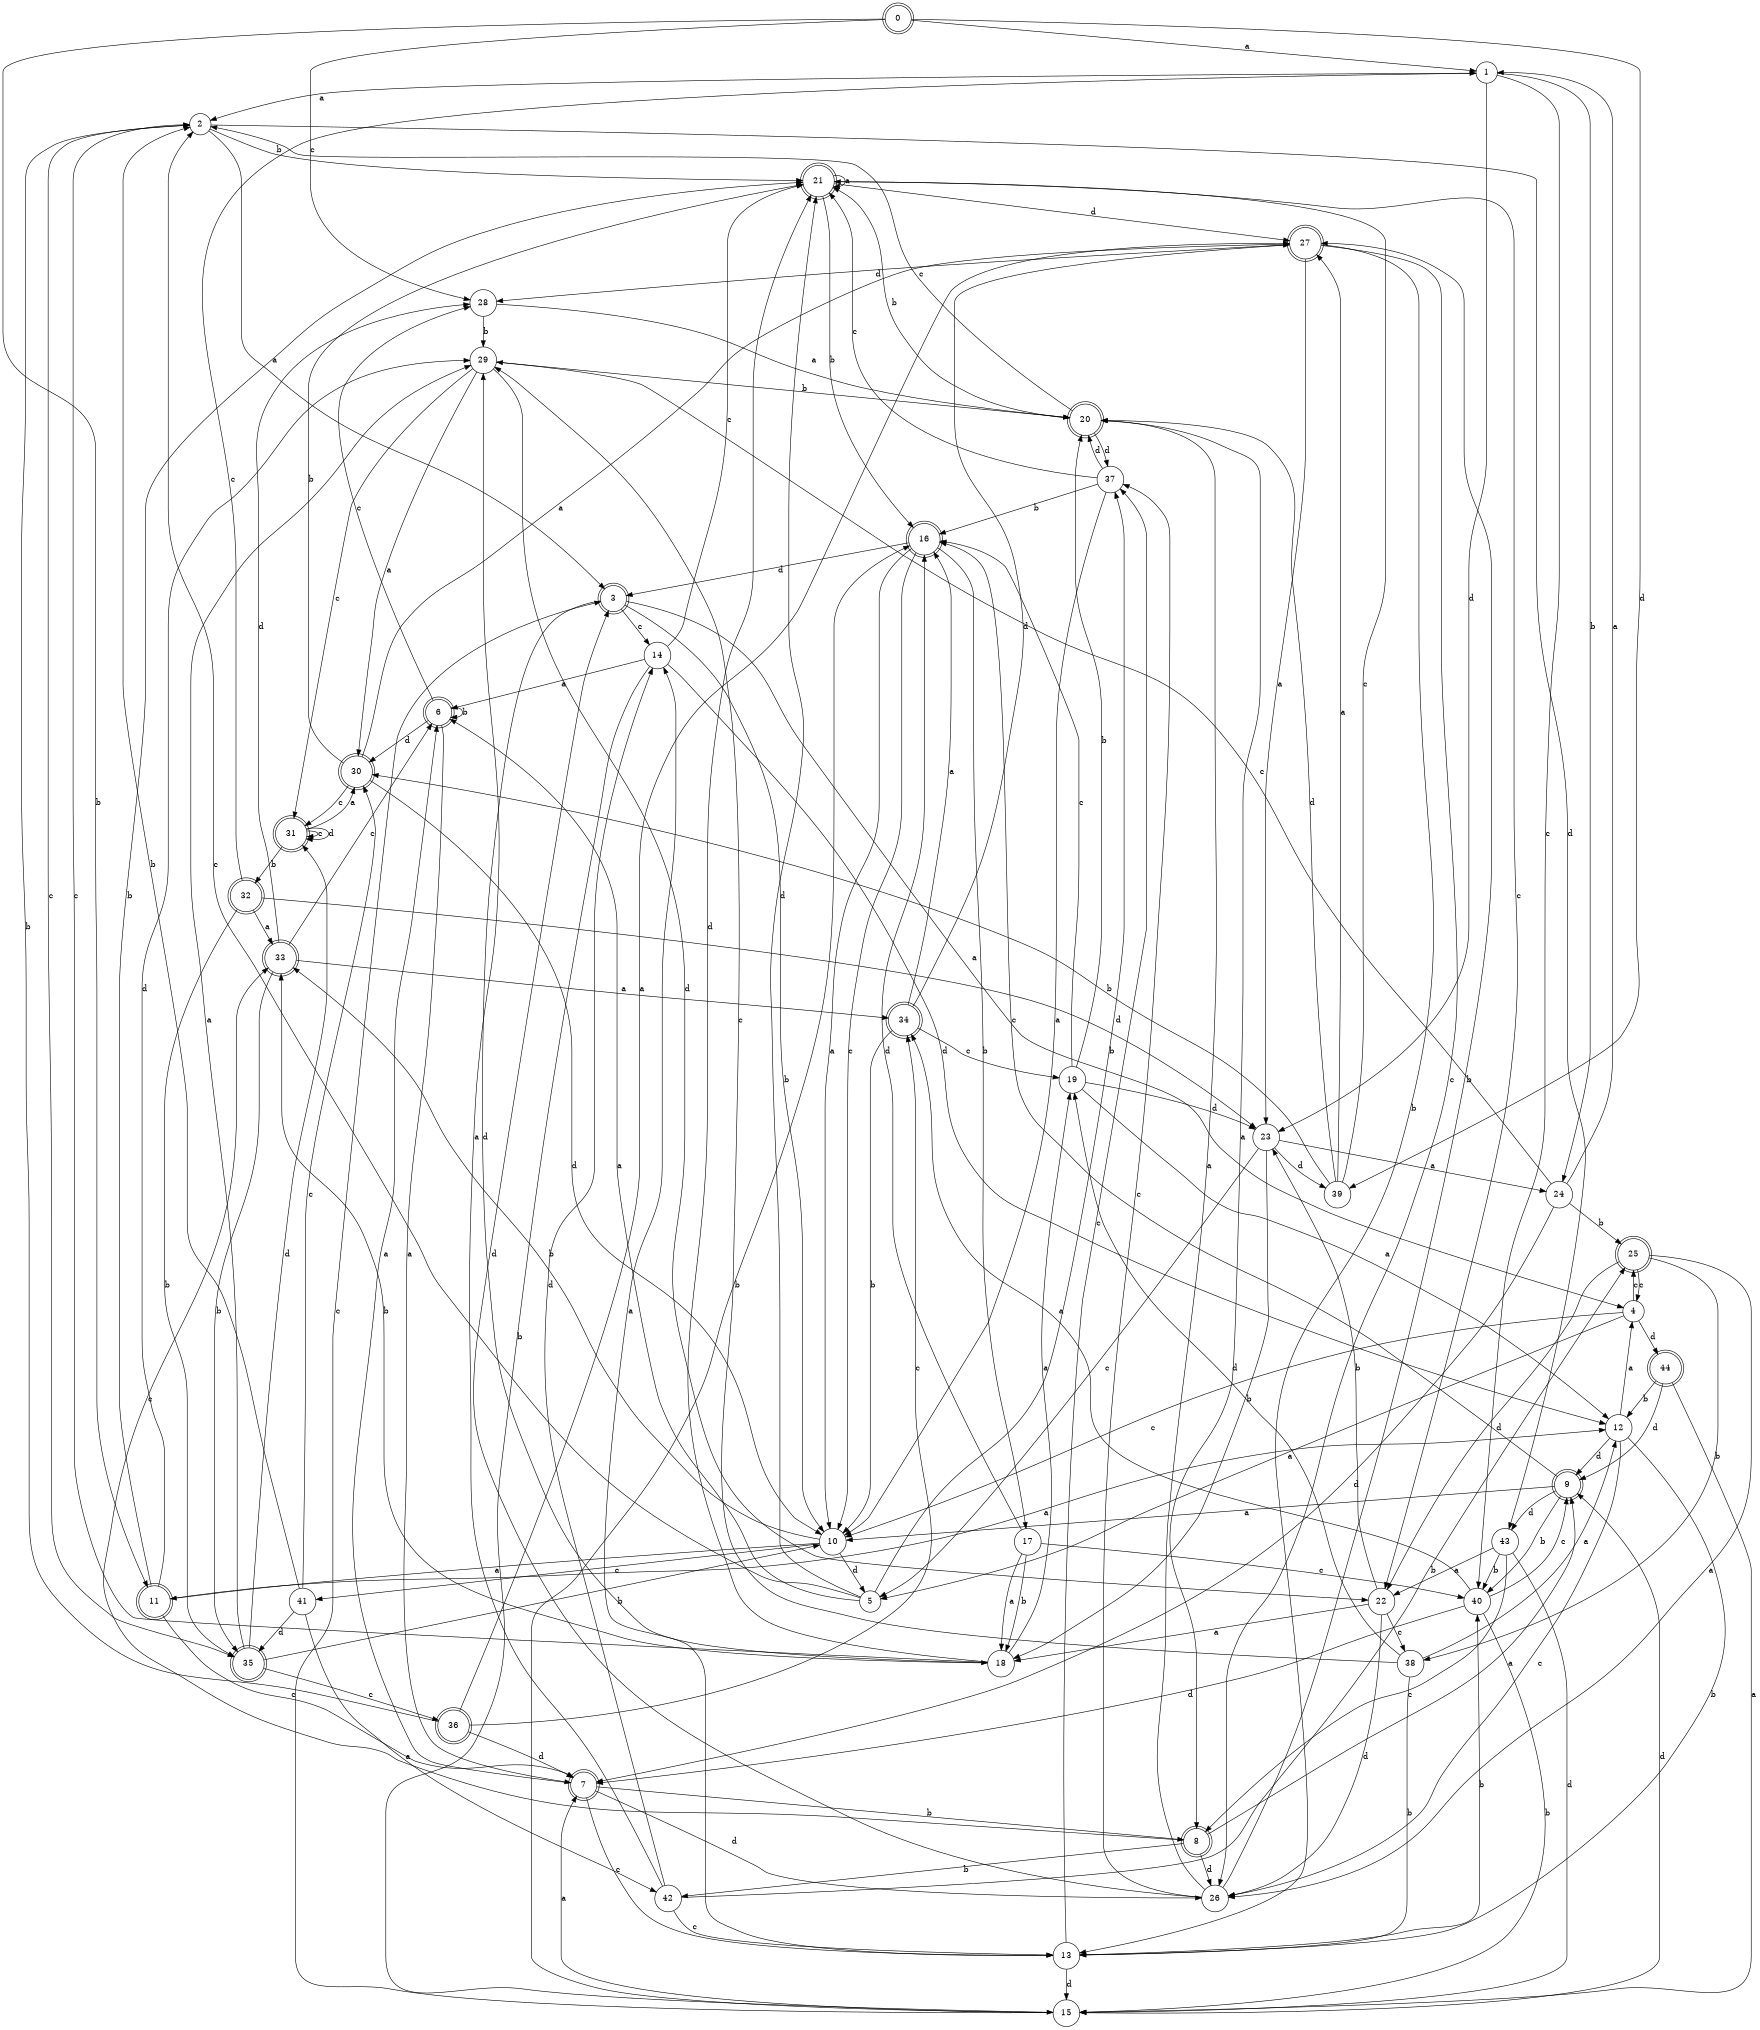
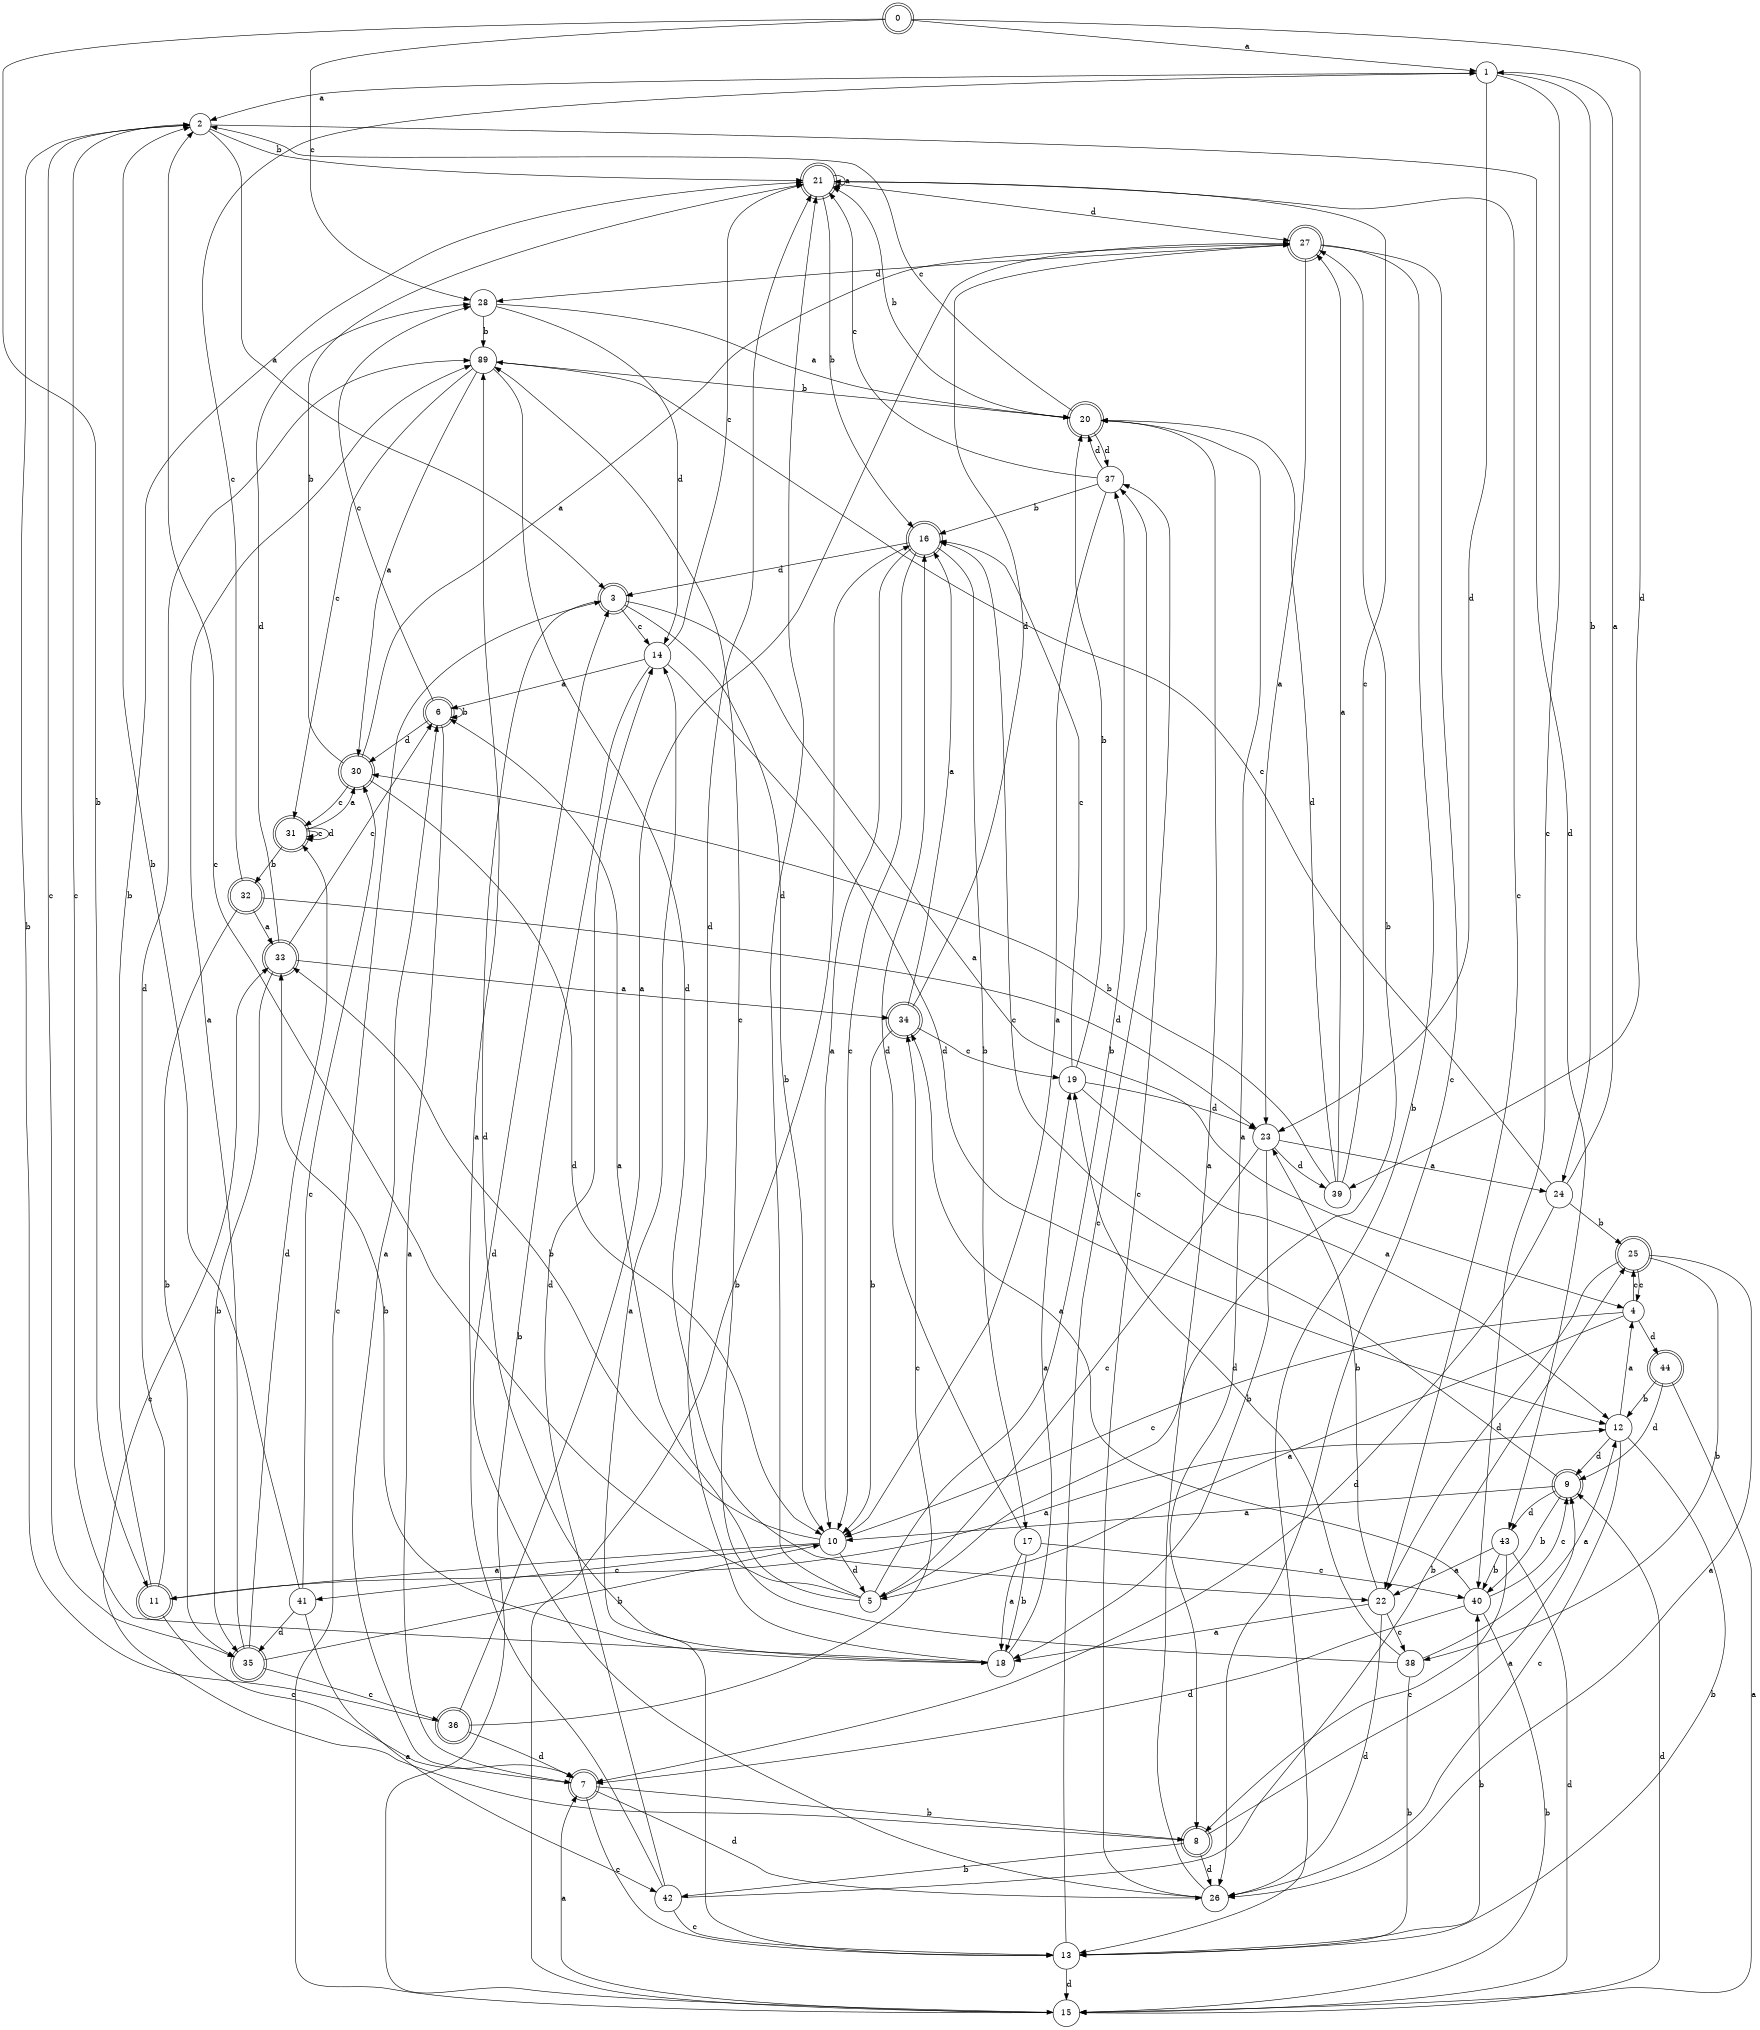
  digraph {
    rankdir=TB
    node [color=black fillcolor=white shape=circle style=filled]
    n1 [label=0 shape=doublecircle style="rounded,filled"]
    n2 [label=1]
    n3 [label=11 shape=doublecircle style="rounded,filled"]
    n4 [label=28]
    n5 [label=39]
    n6 [label=2]
    n7 [label=23]
    n8 [label=24]
    n9 [label=40]
    n10 [label=21 shape=doublecircle style="rounded,filled"]
    n11 [label=7 shape=doublecircle style="rounded,filled"]
    n12 [label=12]
-   n13 [label=29]
+   n13 [label=89]
    n14 [label=14]
    n15 [label=20 shape=doublecircle style="rounded,filled"]
    n16 [label=30 shape=doublecircle style="rounded,filled"]
    n17 [label=27 shape=doublecircle style="rounded,filled"]
    n18 [label=3 shape=doublecircle style="rounded,filled"]
    n19 [label=35 shape=doublecircle style="rounded,filled"]
    n20 [label=43]
    n21 [label=18]
    n22 [label=5]
    n23 [label=25 shape=doublecircle style="rounded,filled"]
    n24 [label=9 shape=doublecircle style="rounded,filled"]
    n25 [label=15]
    n26 [label=34 shape=doublecircle style="rounded,filled"]
    n27 [label=4]
    n28 [label=10]
    n29 [label=16 shape=doublecircle style="rounded,filled"]
    n30 [label=22]
    n31 [label=31 shape=doublecircle style="rounded,filled"]
    n32 [label=36 shape=doublecircle style="rounded,filled"]
    n33 [label=8 shape=doublecircle style="rounded,filled"]
    n34 [label=44 shape=doublecircle style="rounded,filled"]
    n35 [label=33 shape=doublecircle style="rounded,filled"]
    n36 [label=41]
    n37 [label=6 shape=doublecircle style="rounded,filled"]
    n38 [label=19]
    n39 [label=37]
    n40 [label=26]
    n41 [label=38]
    n42 [label=13]
    n43 [label=42]
    n44 [label=17]
    n45 [label=32 shape=doublecircle style="rounded,filled"]
    n1 -> n2 [label=a]
    n1 -> n3 [label=b]
    n1 -> n4 [label=c]
    n1 -> n5 [label=d]
    n2 -> n6 [label=a]
    n2 -> n7 [label=d]
    n2 -> n8 [label=b]
    n2 -> n9 [label=c]
    n3 -> n10 [label=b]
    n3 -> n11 [label=c]
    n3 -> n12 [label=a]
    n3 -> n13 [label=d]
    n4 -> n13 [label=b]
+   n4 -> n14 [label=d]
    n4 -> n15 [label=a]
    n5 -> n10 [label=c]
    n5 -> n15 [label=d]
    n5 -> n16 [label=b]
    n5 -> n17 [label=a]
    n6 -> n10 [label=b]
    n6 -> n18 [label=a]
    n6 -> n19 [label=c]
    n6 -> n20 [label=d]
    n7 -> n5 [label=d]
    n7 -> n8 [label=a]
    n7 -> n21 [label=b]
    n7 -> n22 [label=c]
    n8 -> n2 [label=a]
    n8 -> n11 [label=d]
    n8 -> n13 [label=c]
    n8 -> n23 [label=b]
    n9 -> n11 [label=d]
    n9 -> n24 [label=c]
    n9 -> n25 [label=b]
    n9 -> n26 [label=a]
    n10 -> n10 [label=a]
    n10 -> n17 [label=d]
    n10 -> n29 [label=b]
    n10 -> n30 [label=c]
    n11 -> n33 [label=b]
    n11 -> n37 [label=a]
    n11 -> n40 [label=d]
    n11 -> n42 [label=c]
    n12 -> n24 [label=d]
    n12 -> n27 [label=a]
    n12 -> n40 [label=c]
    n12 -> n42 [label=b]
    n13 -> n15 [label=b]
    n13 -> n16 [label=a]
    n13 -> n30 [label=d]
    n13 -> n31 [label=c]
    n14 -> n10 [label=c]
    n14 -> n12 [label=d]
    n14 -> n25 [label=b]
    n14 -> n37 [label=a]
    n15 -> n6 [label=c]
    n15 -> n10 [label=b]
    n15 -> n33 [label=a]
    n15 -> n39 [label=d]
    n16 -> n10 [label=b]
    n16 -> n17 [label=a]
    n16 -> n28 [label=d]
    n16 -> n31 [label=c]
    n17 -> n4 [label=d]
    n17 -> n7 [label=a]
    n17 -> n40 [label=c]
    n17 -> n42 [label=b]
    n18 -> n14 [label=c]
    n18 -> n21 [label=d]
    n18 -> n27 [label=a]
    n18 -> n28 [label=b]
    n19 -> n13 [label=a]
    n19 -> n28 [label=b]
    n19 -> n31 [label=d]
    n19 -> n32 [label=c]
    n20 -> n9 [label=b]
    n20 -> n25 [label=d]
    n20 -> n30 [label=a]
    n20 -> n33 [label=c]
    n21 -> n6 [label=c]
    n21 -> n10 [label=d]
    n21 -> n35 [label=b]
    n21 -> n38 [label=a]
    n22 -> n6 [label=c]
    n22 -> n10 [label=d]
    n22 -> n37 [label=a]
    n22 -> n39 [label=b]
    n23 -> n27 [label=c]
    n23 -> n30 [label=d]
    n23 -> n40 [label=a]
    n23 -> n41 [label=b]
    n24 -> n9 [label=b]
    n24 -> n20 [label=d]
    n24 -> n28 [label=a]
    n24 -> n29 [label=c]
    n25 -> n11 [label=a]
    n25 -> n18 [label=c]
    n25 -> n24 [label=d]
    n25 -> n29 [label=b]
    n26 -> n17 [label=d]
    n26 -> n28 [label=b]
    n26 -> n29 [label=a]
    n26 -> n38 [label=c]
    n27 -> n22 [label=a]
    n27 -> n23 [label=c]
    n27 -> n28 [label=c]
    n27 -> n34 [label=d]
    n28 -> n3 [label=a]
    n28 -> n22 [label=d]
    n28 -> n35 [label=b]
    n28 -> n36 [label=c]
    n29 -> n18 [label=d]
    n29 -> n28 [label=a]
    n29 -> n28 [label=c]
    n29 -> n44 [label=b]
    n30 -> n7 [label=b]
    n30 -> n21 [label=a]
    n30 -> n40 [label=d]
    n30 -> n41 [label=c]
    n31 -> n16 [label=a]
    n31 -> n31 [label=c]
    n31 -> n31 [label=d]
    n31 -> n45 [label=b]
    n32 -> n6 [label=b]
    n32 -> n11 [label=d]
    n32 -> n17 [label=a]
    n32 -> n26 [label=c]
    n33 -> n24 [label=a]
    n33 -> n35 [label=c]
    n33 -> n40 [label=d]
    n33 -> n43 [label=b]
    n34 -> n12 [label=b]
    n34 -> n24 [label=d]
    n34 -> n25 [label=a]
    n35 -> n4 [label=d]
    n35 -> n19 [label=b]
    n35 -> n26 [label=a]
    n35 -> n37 [label=c]
    n36 -> n6 [label=b]
    n36 -> n16 [label=c]
    n36 -> n19 [label=d]
    n36 -> n43 [label=a]
    n37 -> n4 [label=c]
    n37 -> n11 [label=a]
    n37 -> n16 [label=d]
    n37 -> n37 [label=b]
    n38 -> n7 [label=d]
    n38 -> n12 [label=a]
    n38 -> n15 [label=b]
    n38 -> n29 [label=c]
    n39 -> n10 [label=c]
    n39 -> n15 [label=d]
    n39 -> n28 [label=a]
    n39 -> n29 [label=b]
    n40 -> n15 [label=a]
-   n40 -> n17 [label=b]
+   n22 -> n17 [label=b]
    n40 -> n18 [label=d]
    n40 -> n39 [label=c]
    n41 -> n12 [label=a]
    n41 -> n13 [label=c]
    n41 -> n38 [label=d]
    n41 -> n42 [label=b]
    n42 -> n9 [label=b]
    n42 -> n14 [label=a]
    n42 -> n25 [label=d]
    n42 -> n39 [label=c]
    n43 -> n13 [label=a]
    n43 -> n14 [label=d]
    n43 -> n23 [label=b]
    n43 -> n42 [label=c]
    n44 -> n9 [label=c]
    n44 -> n21 [label=a]
    n44 -> n21 [label=b]
    n44 -> n29 [label=d]
    n45 -> n2 [label=c]
    n45 -> n7 [label=d]
    n45 -> n19 [label=b]
    n45 -> n35 [label=a]
  }
